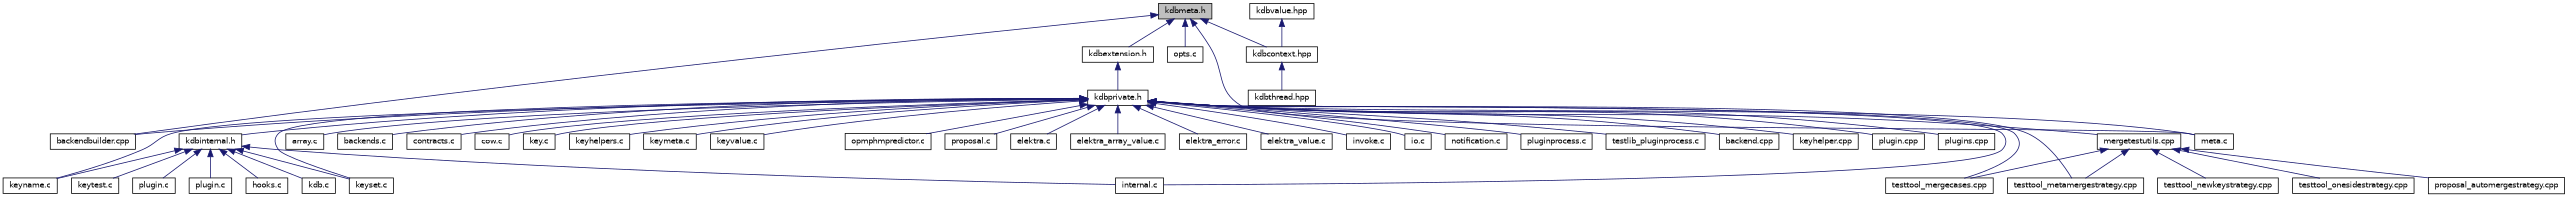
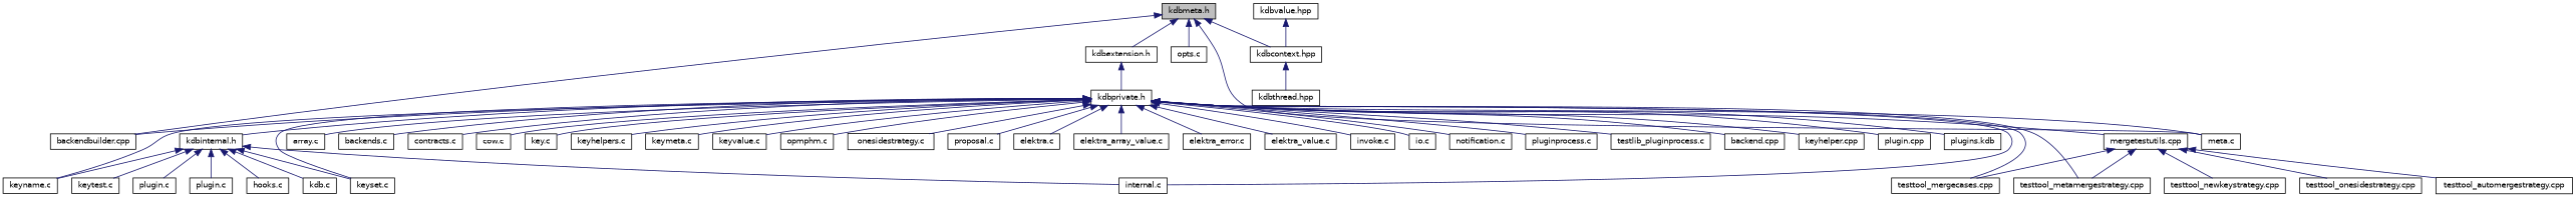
  digraph {
    node [color=black fillcolor=white fontname=Helvetica fontsize=10 shape=record style=filled]
    edge [color=midnightblue dir=back fontname=Helvetica fontsize=10 labelfontname=Helvetica labelfontsize=10 style=solid]
    n1 [fillcolor=grey75 fontcolor=black height=0.2 label="kdbmeta.h" width=0.4]
    n2 [height=0.2 label="meta.c" width=0.4]
    n3 [height=0.2 label="opts.c" width=0.4]
    n4 [height=0.2 label="backendbuilder.cpp" width=0.4]
    n5 [height=0.2 label="kdbextension.h" width=0.4]
    n6 [height=0.2 label="kdbcontext.hpp" width=0.4]
    n7 [height=0.2 label="kdbprivate.h" width=0.4]
    n8 [height=0.2 label="kdbthread.hpp" width=0.4]
    n9 [height=0.2 label="kdbvalue.hpp" width=0.4]
    n10 [height=0.2 label="kdbinternal.h" width=0.4]
    n11 [height=0.2 label="hooks.c" width=0.4]
    n12 [height=0.2 label="internal.c" width=0.4]
    n13 [height=0.2 label="kdb.c" width=0.4]
    n14 [height=0.2 label="keyname.c" width=0.4]
    n15 [height=0.2 label="keyset.c" width=0.4]
    n16 [height=0.2 label="keytest.c" width=0.4]
    n17 [height=0.2 label="plugin.c" width=0.4]
    n18 [height=0.2 label="plugin.c" width=0.4]
    n19 [height=0.2 label="array.c" width=0.4]
    n20 [height=0.2 label="backends.c" width=0.4]
    n21 [height=0.2 label="contracts.c" width=0.4]
    n22 [height=0.2 label="cow.c" width=0.4]
    n23 [height=0.2 label="key.c" width=0.4]
    n24 [height=0.2 label="keyhelpers.c" width=0.4]
    n25 [height=0.2 label="keymeta.c" width=0.4]
    n26 [height=0.2 label="keyvalue.c" width=0.4]
-   n28 [height=0.2 label="opmphmpredictor.c" width=0.4]
+   n27 [height=0.2 label="opmphm.c" width=0.4]
+   n28 [height=0.2 label="onesidestrategy.c" width=0.4]
    n29 [height=0.2 label="proposal.c" width=0.4]
    n30 [height=0.2 label="elektra.c" width=0.4]
    n31 [height=0.2 label="elektra_array_value.c" width=0.4]
    n32 [height=0.2 label="elektra_error.c" width=0.4]
    n33 [height=0.2 label="elektra_value.c" width=0.4]
    n34 [height=0.2 label="invoke.c" width=0.4]
    n35 [height=0.2 label="io.c" width=0.4]
    n36 [height=0.2 label="notification.c" width=0.4]
    n37 [height=0.2 label="pluginprocess.c" width=0.4]
    n38 [height=0.2 label="testlib_pluginprocess.c" width=0.4]
    n39 [height=0.2 label="backend.cpp" width=0.4]
    n40 [height=0.2 label="keyhelper.cpp" width=0.4]
    n41 [height=0.2 label="plugin.cpp" width=0.4]
-   n42 [height=0.2 label="plugins.cpp" width=0.4]
+   n42 [height=0.2 label="plugins.kdb" width=0.4]
    n43 [height=0.2 label="mergetestutils.cpp" width=0.4]
    n44 [height=0.2 label="testtool_mergecases.cpp" width=0.4]
    n45 [height=0.2 label="testtool_metamergestrategy.cpp" width=0.4]
-   n46 [height=0.2 label="proposal_automergestrategy.cpp" width=0.4]
+   n46 [height=0.2 label="testtool_automergestrategy.cpp" width=0.4]
    n47 [height=0.2 label="testtool_newkeystrategy.cpp" width=0.4]
    n48 [height=0.2 label="testtool_onesidestrategy.cpp" width=0.4]
    n1 -> n2
    n1 -> n3
    n1 -> n4
    n1 -> n5
    n1 -> n6
    n5 -> n7
    n6 -> n8
    n7 -> n2
    n7 -> n4
    n7 -> n10
    n7 -> n12
    n7 -> n14
    n7 -> n15
    n7 -> n19
    n7 -> n20
    n7 -> n21
    n7 -> n22
    n7 -> n23
    n7 -> n24
    n7 -> n25
    n7 -> n26
+   n7 -> n27
    n7 -> n28
    n7 -> n29
    n7 -> n30
    n7 -> n31
    n7 -> n32
    n7 -> n33
    n7 -> n34
    n7 -> n35
    n7 -> n36
    n7 -> n37
    n7 -> n38
    n7 -> n39
    n7 -> n40
    n7 -> n41
    n7 -> n42
    n7 -> n43
    n7 -> n44
    n7 -> n45
    n9 -> n6
    n10 -> n11
    n10 -> n12
    n10 -> n13
    n10 -> n14
    n10 -> n15
    n10 -> n16
    n10 -> n17
    n10 -> n18
    n43 -> n44
    n43 -> n45
    n43 -> n46
    n43 -> n47
    n43 -> n48
  }
